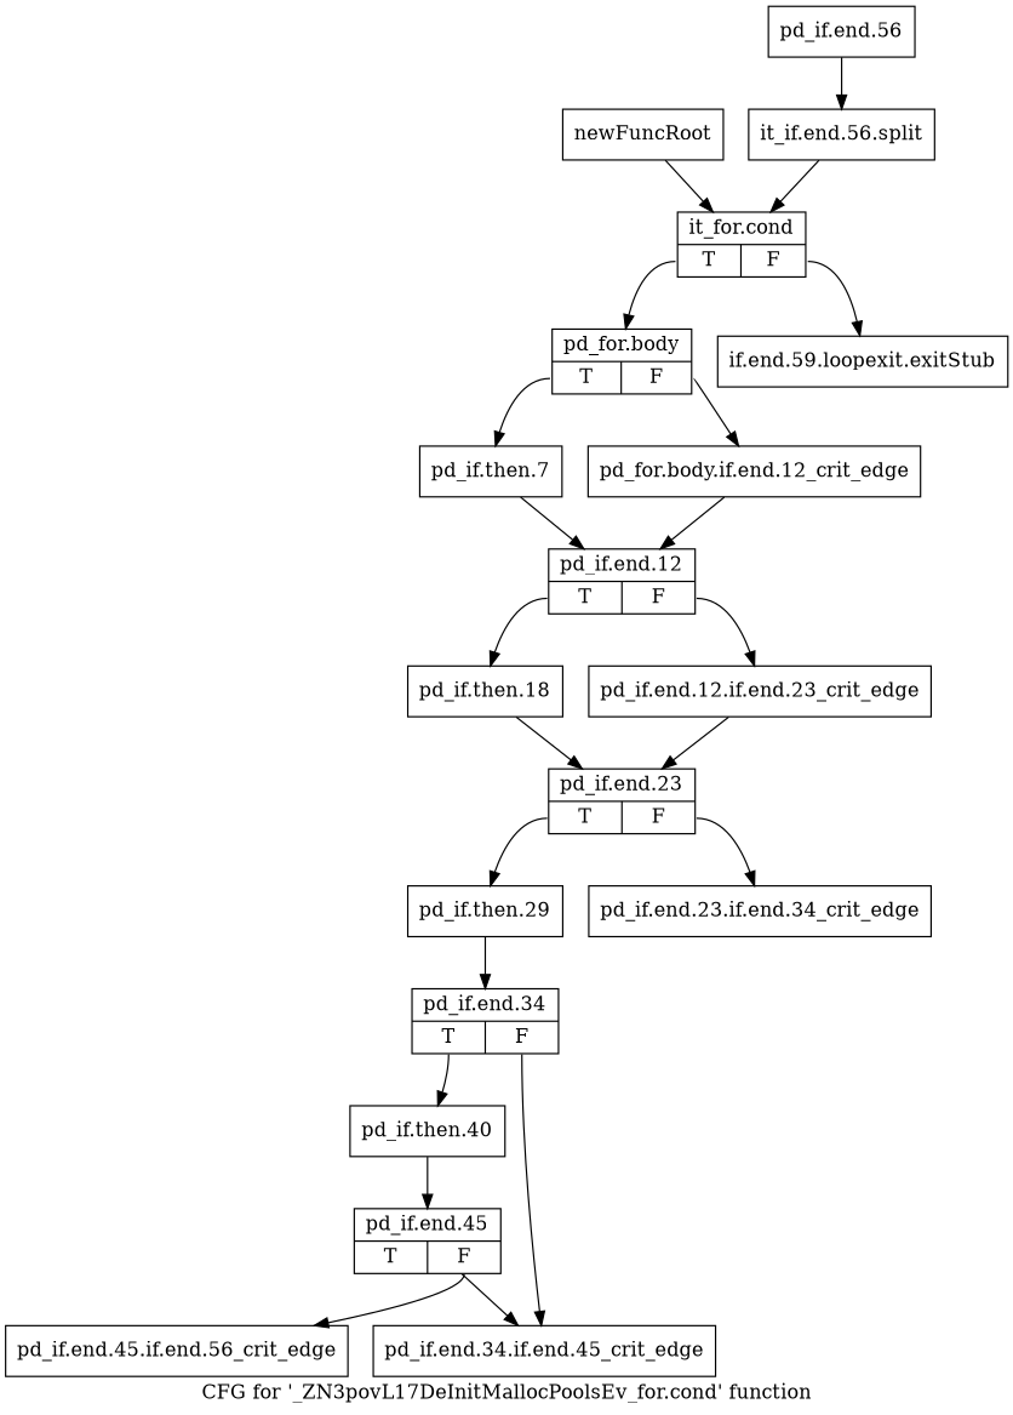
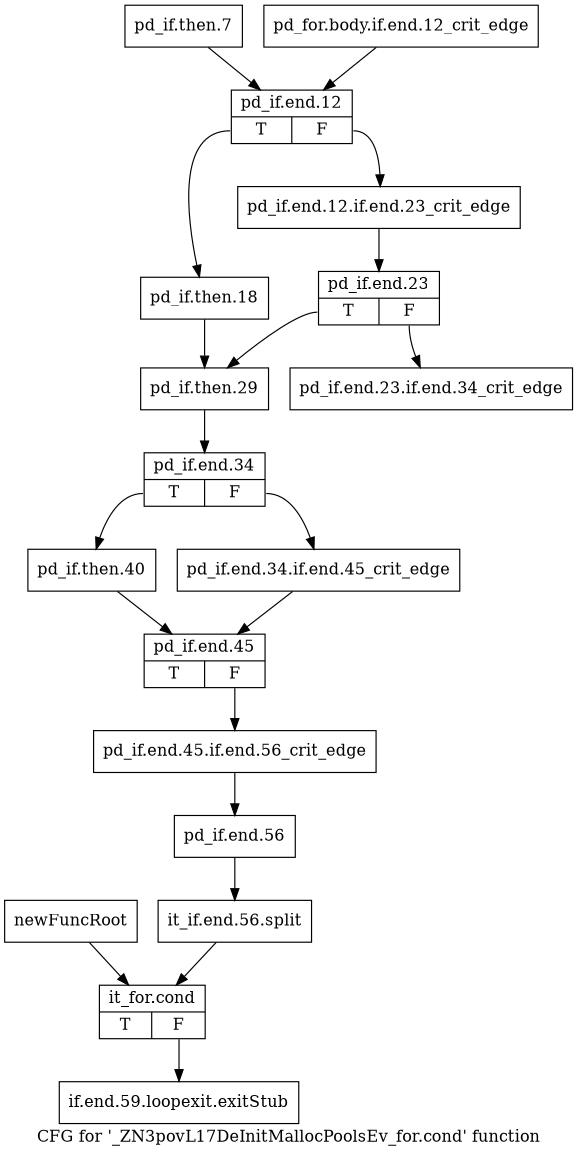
  digraph {
    label="CFG for '_ZN3povL17DeInitMallocPoolsEv_for.cond' function"
    node [shape=record]
    n1 [label="{newFuncRoot}"]
    n2 [label="{it_for.cond|{<s0>T|<s1>F}}"]
    n3 [label="{if.end.59.loopexit.exitStub}"]
-   n4 [label="{pd_for.body|{<s0>T|<s1>F}}"]
    n5 [label="{pd_if.then.7}"]
    n6 [label="{pd_for.body.if.end.12_crit_edge}"]
    n7 [label="{pd_if.end.12|{<s0>T|<s1>F}}"]
    n8 [label="{pd_if.then.18}"]
    n9 [label="{pd_if.end.12.if.end.23_crit_edge}"]
    n10 [label="{pd_if.end.23|{<s0>T|<s1>F}}"]
    n11 [label="{pd_if.then.29}"]
    n12 [label="{pd_if.end.23.if.end.34_crit_edge}"]
    n13 [label="{pd_if.end.34|{<s0>T|<s1>F}}"]
    n14 [label="{pd_if.then.40}"]
    n15 [label="{pd_if.end.34.if.end.45_crit_edge}"]
    n16 [label="{pd_if.end.45|{<s0>T|<s1>F}}"]
    n17 [label="{pd_if.end.45.if.end.56_crit_edge}"]
    n18 [label="{pd_if.end.56}"]
    n19 [label="{it_if.end.56.split}"]
    n1 -> n2
    n2 -> n3 [tailport=s1]
-   n2 -> n4 [tailport=s0]
-   n4 -> n5 [tailport=s0]
-   n4 -> n6 [tailport=s1]
    n5 -> n7
    n6 -> n7
    n7 -> n8 [tailport=s0]
    n7 -> n9 [tailport=s1]
-   n8 -> n10
+   n8 -> n11
    n9 -> n10
    n10 -> n11 [tailport=s0]
    n10 -> n12 [tailport=s1]
    n11 -> n13
    n13 -> n14 [tailport=s0]
    n13 -> n15 [tailport=s1]
    n14 -> n16
-   n16 -> n15
+   n15 -> n16
    n16 -> n17 [tailport=s1]
+   n17 -> n18
    n18 -> n19
    n19 -> n2
  }
